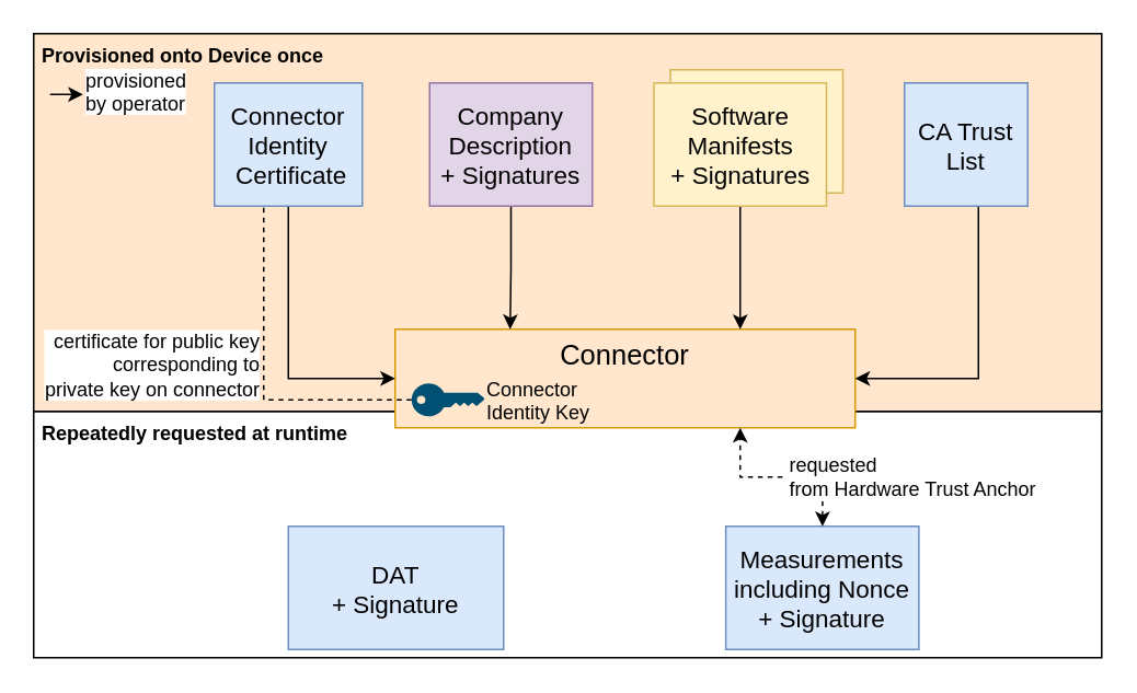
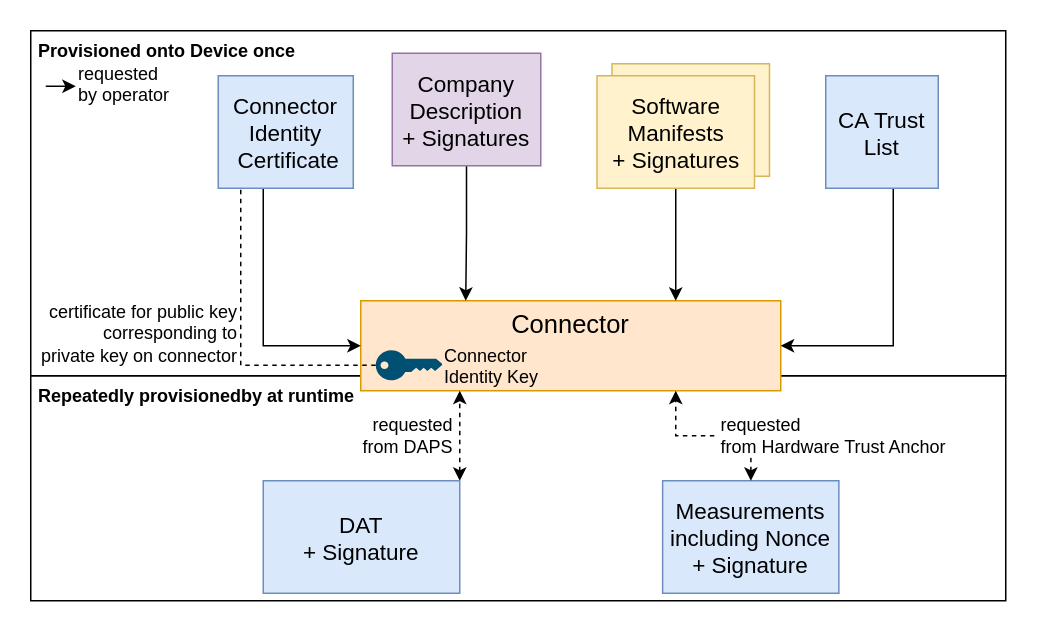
  <mxCell id="0" />
  <mxCell id="1" parent="0" />
- <mxCell id="2" value="&amp;nbsp;Repeatedly requested at runtime" style="rounded=0;whiteSpace=wrap;html=1;labelBackgroundColor=none;fontSize=12;align=left;verticalAlign=top;fontStyle=1" vertex="1" parent="1"><mxGeometry x="20" y="250" width="650" height="150" as="geometry" /></mxCell>
- <mxCell id="3" value="&amp;nbsp;Provisioned onto Device once" style="rounded=0;whiteSpace=wrap;html=1;labelBackgroundColor=none;fontSize=12;align=left;verticalAlign=top;fontStyle=1;fillColor=#ffe6cc;" vertex="1" parent="1"><mxGeometry x="20" y="20" width="650" height="230" as="geometry" /></mxCell>
+ <mxCell id="2" value="&amp;nbsp;Repeatedly provisionedby at runtime" style="rounded=0;whiteSpace=wrap;html=1;labelBackgroundColor=none;fontSize=12;align=left;verticalAlign=top;fontStyle=1" vertex="1" parent="1"><mxGeometry x="20" y="250" width="650" height="150" as="geometry" /></mxCell>
+ <mxCell id="3" value="&amp;nbsp;Provisioned onto Device once" style="rounded=0;whiteSpace=wrap;html=1;labelBackgroundColor=none;fontSize=12;align=left;verticalAlign=top;fontStyle=1" vertex="1" parent="1"><mxGeometry x="20" y="20" width="650" height="230" as="geometry" /></mxCell>
  <mxCell id="4" value="" style="rounded=0;whiteSpace=wrap;html=1;fontSize=15;fillColor=#fff2cc;strokeColor=#d6b656;" parent="1" vertex="1"><mxGeometry x="407.5" y="42" width="105" height="75" as="geometry" /></mxCell>
  <mxCell id="5" value="Connector" style="rounded=0;whiteSpace=wrap;html=1;fillColor=#ffe6cc;strokeColor=#d79b00;fontSize=17;verticalAlign=top;" parent="1" vertex="1"><mxGeometry x="240" y="200" width="280" height="60" as="geometry" /></mxCell>
  <mxCell id="6" style="edgeStyle=orthogonalEdgeStyle;rounded=0;orthogonalLoop=1;jettySize=auto;html=1;entryX=0;entryY=0.5;entryDx=0;entryDy=0;" edge="1" parent="1" source="7" target="5"><mxGeometry relative="1" as="geometry"><Array as="points"><mxPoint x="175" y="230" /></Array></mxGeometry></mxCell>
- <mxCell id="7" value="&lt;div style=&quot;font-size: 15px&quot;&gt;&lt;/div&gt;Connector Identity&lt;div style=&quot;font-size: 15px&quot;&gt;&amp;nbsp;Certificate&lt;/div&gt;" style="rounded=0;whiteSpace=wrap;html=1;fontSize=15;fillColor=#dae8fc;strokeColor=#6c8ebf;" parent="1" vertex="1"><mxGeometry x="130" y="50" width="90" height="75" as="geometry" /></mxCell>
+ <mxCell id="7" value="&lt;div style=&quot;font-size: 15px&quot;&gt;&lt;/div&gt;Connector Identity&lt;div style=&quot;font-size: 15px&quot;&gt;&amp;nbsp;Certificate&lt;/div&gt;" style="rounded=0;whiteSpace=wrap;html=1;fontSize=15;fillColor=#dae8fc;strokeColor=#6c8ebf;" parent="1" vertex="1"><mxGeometry x="145" y="50" width="90" height="75" as="geometry" /></mxCell>
  <mxCell id="8" value="" style="edgeStyle=orthogonalEdgeStyle;rounded=0;orthogonalLoop=1;jettySize=auto;html=1;entryX=0.25;entryY=0;entryDx=0;entryDy=0;align=left;spacingLeft=2;" edge="1" parent="1" source="9" target="5"><mxGeometry relative="1" as="geometry" /></mxCell>
- <mxCell id="9" value="&lt;div style=&quot;font-size: 15px&quot;&gt;Company Description&lt;/div&gt;&lt;div style=&quot;font-size: 15px&quot;&gt;+ Signatures&lt;/div&gt;" style="rounded=0;whiteSpace=wrap;html=1;fontSize=15;fillColor=#e1d5e7;strokeColor=#9673a6;" parent="1" vertex="1"><mxGeometry x="261" y="50" width="99" height="75" as="geometry" /></mxCell>
+ <mxCell id="9" value="&lt;div style=&quot;font-size: 15px&quot;&gt;Company Description&lt;/div&gt;&lt;div style=&quot;font-size: 15px&quot;&gt;+ Signatures&lt;/div&gt;" style="rounded=0;whiteSpace=wrap;html=1;fontSize=15;fillColor=#e1d5e7;strokeColor=#9673a6;" parent="1" vertex="1"><mxGeometry x="261" y="35" width="99" height="75" as="geometry" /></mxCell>
  <mxCell id="10" style="edgeStyle=orthogonalEdgeStyle;rounded=0;orthogonalLoop=1;jettySize=auto;html=1;entryX=0.75;entryY=0;entryDx=0;entryDy=0;" edge="1" parent="1" source="11" target="5"><mxGeometry relative="1" as="geometry" /></mxCell>
  <mxCell id="11" value="&lt;div&gt;Software&lt;/div&gt;&lt;div&gt;Manifests&lt;br&gt;&lt;/div&gt;&lt;div&gt;+ Signatures&lt;br&gt;&lt;/div&gt;" style="rounded=0;whiteSpace=wrap;html=1;fontSize=15;fillColor=#fff2cc;strokeColor=#d6b656;" parent="1" vertex="1"><mxGeometry x="397.5" y="50" width="105" height="75" as="geometry" /></mxCell>
  <mxCell id="12" style="edgeStyle=orthogonalEdgeStyle;rounded=0;orthogonalLoop=1;jettySize=auto;html=1;entryX=1;entryY=0.5;entryDx=0;entryDy=0;" edge="1" parent="1" source="13" target="5"><mxGeometry relative="1" as="geometry"><Array as="points"><mxPoint x="595" y="230" /></Array></mxGeometry></mxCell>
  <mxCell id="13" value="&lt;div style=&quot;font-size: 15px&quot;&gt;CA Trust List&lt;/div&gt;" style="rounded=0;whiteSpace=wrap;html=1;fontSize=15;fillColor=#dae8fc;strokeColor=#6c8ebf;" vertex="1" parent="1"><mxGeometry x="550" y="50" width="75" height="75" as="geometry" /></mxCell>
  <mxCell id="14" style="edgeStyle=orthogonalEdgeStyle;rounded=0;orthogonalLoop=1;jettySize=auto;html=1;endArrow=none;endFill=0;dashed=1;" edge="1" parent="1" source="16" target="7"><mxGeometry relative="1" as="geometry"><Array as="points"><mxPoint x="160" y="243" /></Array></mxGeometry></mxCell>
  <mxCell id="15" value="certificate for public key&lt;br style=&quot;font-size: 12px;&quot;&gt;corresponding to &lt;br style=&quot;font-size: 12px;&quot;&gt;private key on connector" style="edgeLabel;html=1;align=right;verticalAlign=middle;resizable=0;points=[];fontSize=12;" vertex="1" connectable="0" parent="14"><mxGeometry x="0.295" y="2" relative="1" as="geometry"><mxPoint y="23" as="offset" /></mxGeometry></mxCell>
  <mxCell id="16" value="" style="points=[[0,0.5,0],[0.24,0,0],[0.5,0.28,0],[0.995,0.475,0],[0.5,0.72,0],[0.24,1,0]];verticalLabelPosition=bottom;sketch=0;html=1;verticalAlign=top;aspect=fixed;align=center;pointerEvents=1;shape=mxgraph.cisco19.key;fillColor=#005073;strokeColor=none;" vertex="1" parent="1"><mxGeometry x="250" y="233" width="44.44" height="20" as="geometry" /></mxCell>
  <mxCell id="17" value="&lt;span style=&quot;color: rgb(0, 0, 0); font-family: helvetica; font-size: 12px; font-style: normal; font-weight: 400; letter-spacing: normal; text-align: center; text-indent: 0px; text-transform: none; word-spacing: 0px; display: inline; float: none;&quot;&gt;Connector Identity Key&lt;/span&gt;" style="text;whiteSpace=wrap;html=1;labelBackgroundColor=none;" vertex="1" parent="1"><mxGeometry x="294.44" y="223" width="80" height="30" as="geometry" /></mxCell>
+ <mxCell id="18" value="requested&amp;nbsp;&lt;br style=&quot;font-size: 12px;&quot;&gt;from DAPS&amp;nbsp;" style="edgeStyle=orthogonalEdgeStyle;rounded=0;orthogonalLoop=1;jettySize=auto;html=1;fontSize=12;endArrow=classic;endFill=1;startArrow=classic;startFill=1;dashed=1;align=right;" edge="1" parent="1" source="19" target="5"><mxGeometry relative="1" as="geometry"><mxPoint x="306" y="290" as="targetPoint" /><Array as="points"><mxPoint x="306" y="280" /><mxPoint x="306" y="280" /></Array></mxGeometry></mxCell>
  <mxCell id="19" value="&lt;div style=&quot;font-size: 15px&quot;&gt;&lt;/div&gt;DAT&lt;br&gt;+ Signature" style="rounded=0;whiteSpace=wrap;html=1;fontSize=15;fillColor=#dae8fc;strokeColor=#6c8ebf;" vertex="1" parent="1"><mxGeometry x="175" y="320" width="131" height="75" as="geometry" /></mxCell>
  <mxCell id="20" value="&lt;span style=&quot;font-size: 15px ; text-align: left&quot;&gt;Measurements&lt;/span&gt;&lt;br style=&quot;font-size: 15px ; text-align: left&quot;&gt;&lt;span style=&quot;font-size: 15px ; text-align: left&quot;&gt;including Nonce&lt;br&gt;+ Signature&lt;br&gt;&lt;/span&gt;&lt;div style=&quot;font-size: 15px&quot;&gt;&lt;/div&gt;" style="rounded=0;whiteSpace=wrap;html=1;fontSize=15;fillColor=#dae8fc;strokeColor=#6c8ebf;labelBackgroundColor=none;" vertex="1" parent="1"><mxGeometry x="441.25" y="320" width="117.5" height="75" as="geometry" /></mxCell>
  <mxCell id="21" value="&amp;nbsp;requested&lt;br style=&quot;font-size: 12px;&quot;&gt;&amp;nbsp;from Hardware Trust Anchor" style="edgeStyle=orthogonalEdgeStyle;rounded=0;orthogonalLoop=1;jettySize=auto;html=1;fontSize=12;endArrow=classic;endFill=1;startArrow=classic;startFill=1;entryX=0.75;entryY=1;entryDx=0;entryDy=0;dashed=1;align=left;" edge="1" parent="1" source="20" target="5"><mxGeometry relative="1" as="geometry"><mxPoint x="316" y="360" as="sourcePoint" /><mxPoint x="316" y="270" as="targetPoint" /><Array as="points" /></mxGeometry></mxCell>
  <mxCell id="22" value="" style="endArrow=classic;html=1;rounded=0;fontSize=15;" edge="1" parent="1"><mxGeometry width="50" height="50" relative="1" as="geometry"><mxPoint x="30" y="57" as="sourcePoint" /><mxPoint x="50" y="57" as="targetPoint" /></mxGeometry></mxCell>
- <mxCell id="23" value="&lt;span style=&quot;color: rgb(0, 0, 0); font-family: helvetica; font-size: 12px; font-style: normal; font-weight: 400; letter-spacing: normal; text-align: left; text-indent: 0px; text-transform: none; word-spacing: 0px; background-color: rgb(255, 255, 255); display: inline; float: none;&quot;&gt;provisioned&lt;/span&gt;&lt;br style=&quot;color: rgb(0, 0, 0); font-family: helvetica; font-size: 12px; font-style: normal; font-weight: 400; letter-spacing: normal; text-align: left; text-indent: 0px; text-transform: none; word-spacing: 0px;&quot;&gt;&lt;span style=&quot;color: rgb(0, 0, 0); font-family: helvetica; font-size: 12px; font-style: normal; font-weight: 400; letter-spacing: normal; text-align: left; text-indent: 0px; text-transform: none; word-spacing: 0px; background-color: rgb(255, 255, 255); display: inline; float: none;&quot;&gt;by operator&lt;/span&gt;" style="text;whiteSpace=wrap;html=1;fontSize=12;" vertex="1" parent="1"><mxGeometry x="50" y="35" width="80" height="38" as="geometry" /></mxCell>
+ <mxCell id="23" value="&lt;span style=&quot;color: rgb(0, 0, 0); font-family: helvetica; font-size: 12px; font-style: normal; font-weight: 400; letter-spacing: normal; text-align: left; text-indent: 0px; text-transform: none; word-spacing: 0px; background-color: rgb(255, 255, 255); display: inline; float: none;&quot;&gt;requested&lt;/span&gt;&lt;br style=&quot;color: rgb(0, 0, 0); font-family: helvetica; font-size: 12px; font-style: normal; font-weight: 400; letter-spacing: normal; text-align: left; text-indent: 0px; text-transform: none; word-spacing: 0px;&quot;&gt;&lt;span style=&quot;color: rgb(0, 0, 0); font-family: helvetica; font-size: 12px; font-style: normal; font-weight: 400; letter-spacing: normal; text-align: left; text-indent: 0px; text-transform: none; word-spacing: 0px; background-color: rgb(255, 255, 255); display: inline; float: none;&quot;&gt;by operator&lt;/span&gt;" style="text;whiteSpace=wrap;html=1;fontSize=12;" vertex="1" parent="1"><mxGeometry x="50" y="35" width="80" height="38" as="geometry" /></mxCell>
